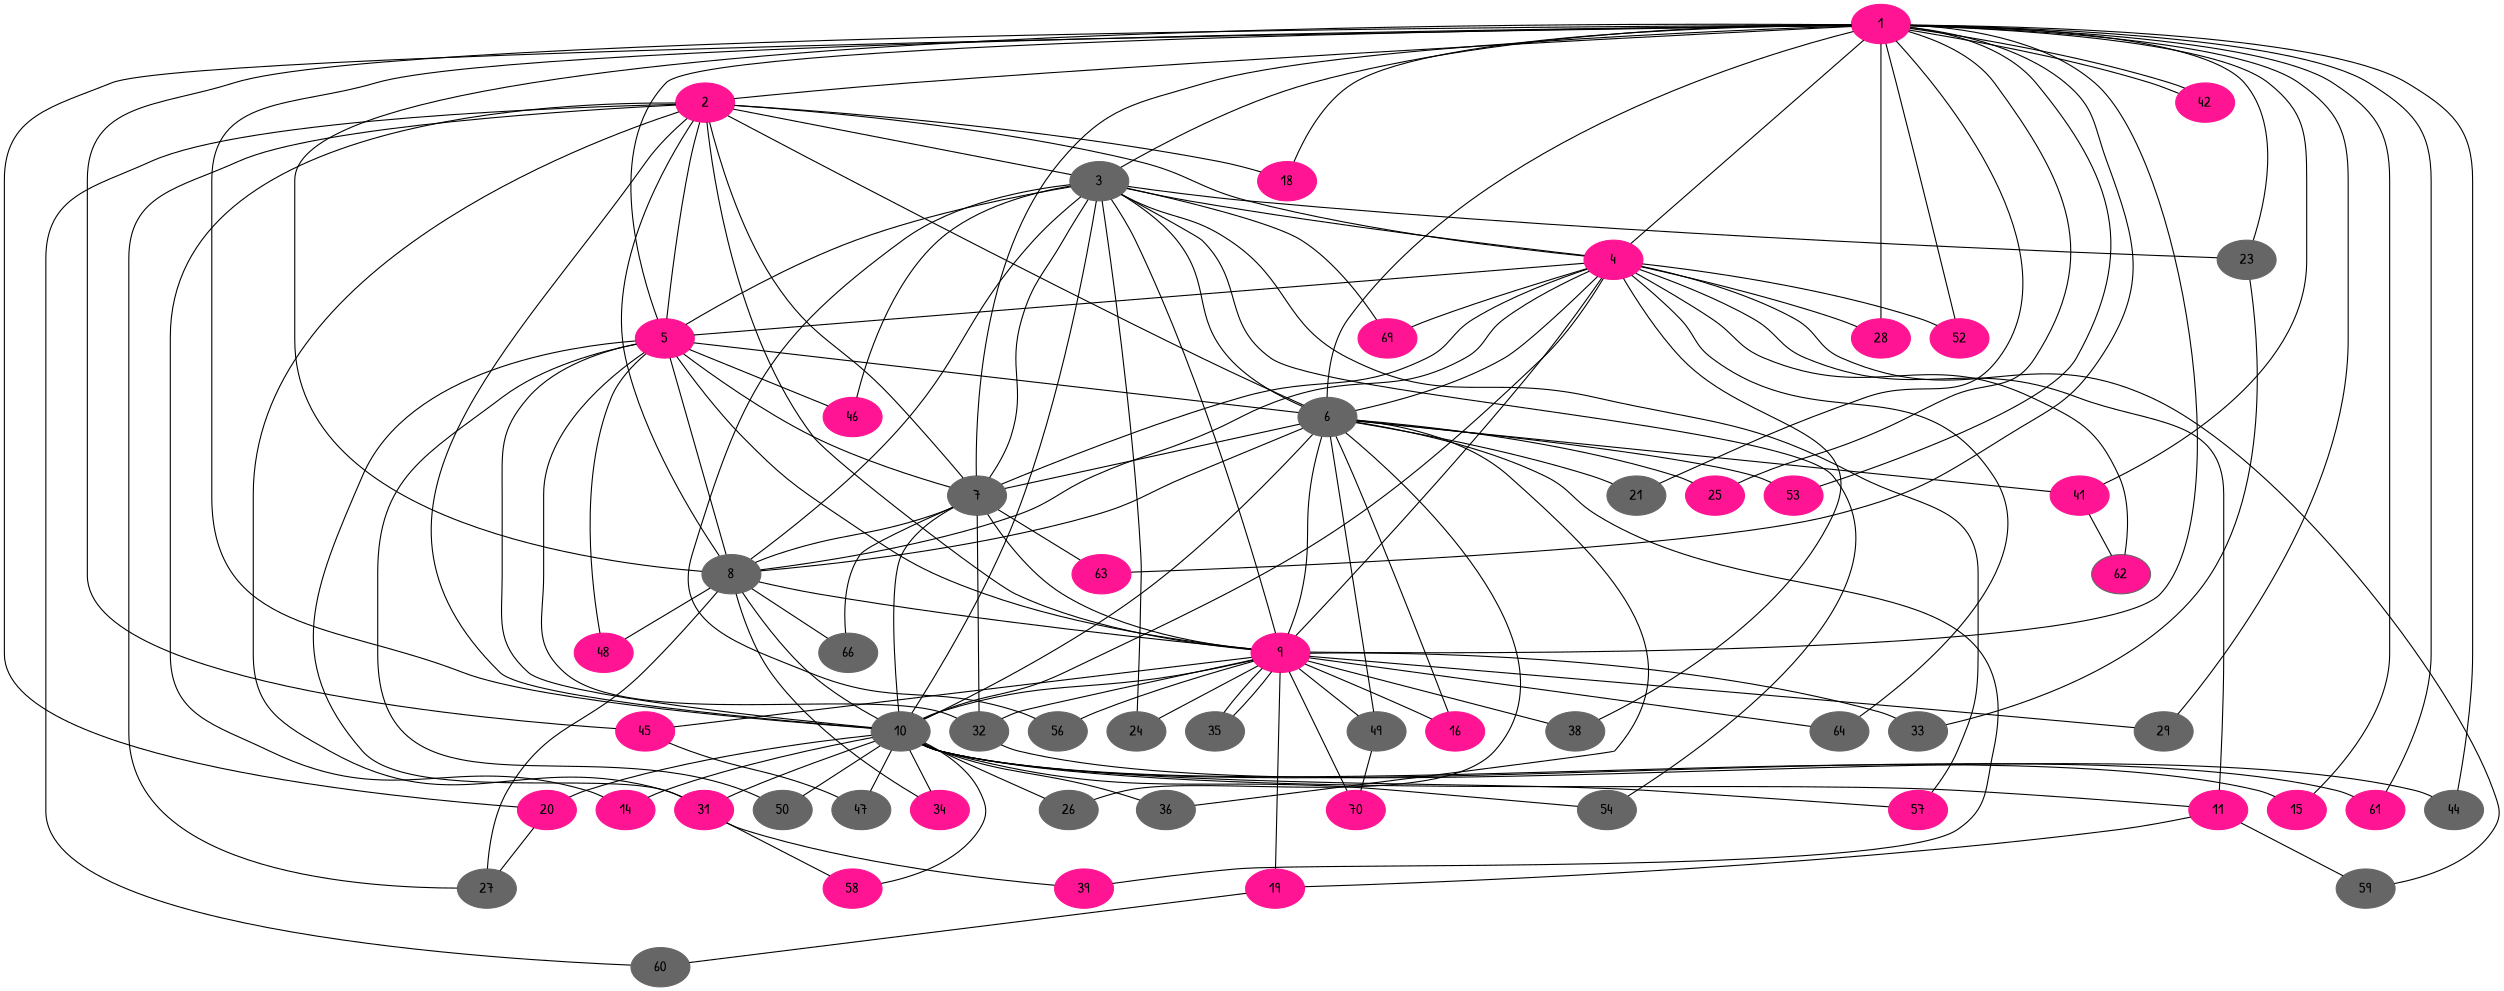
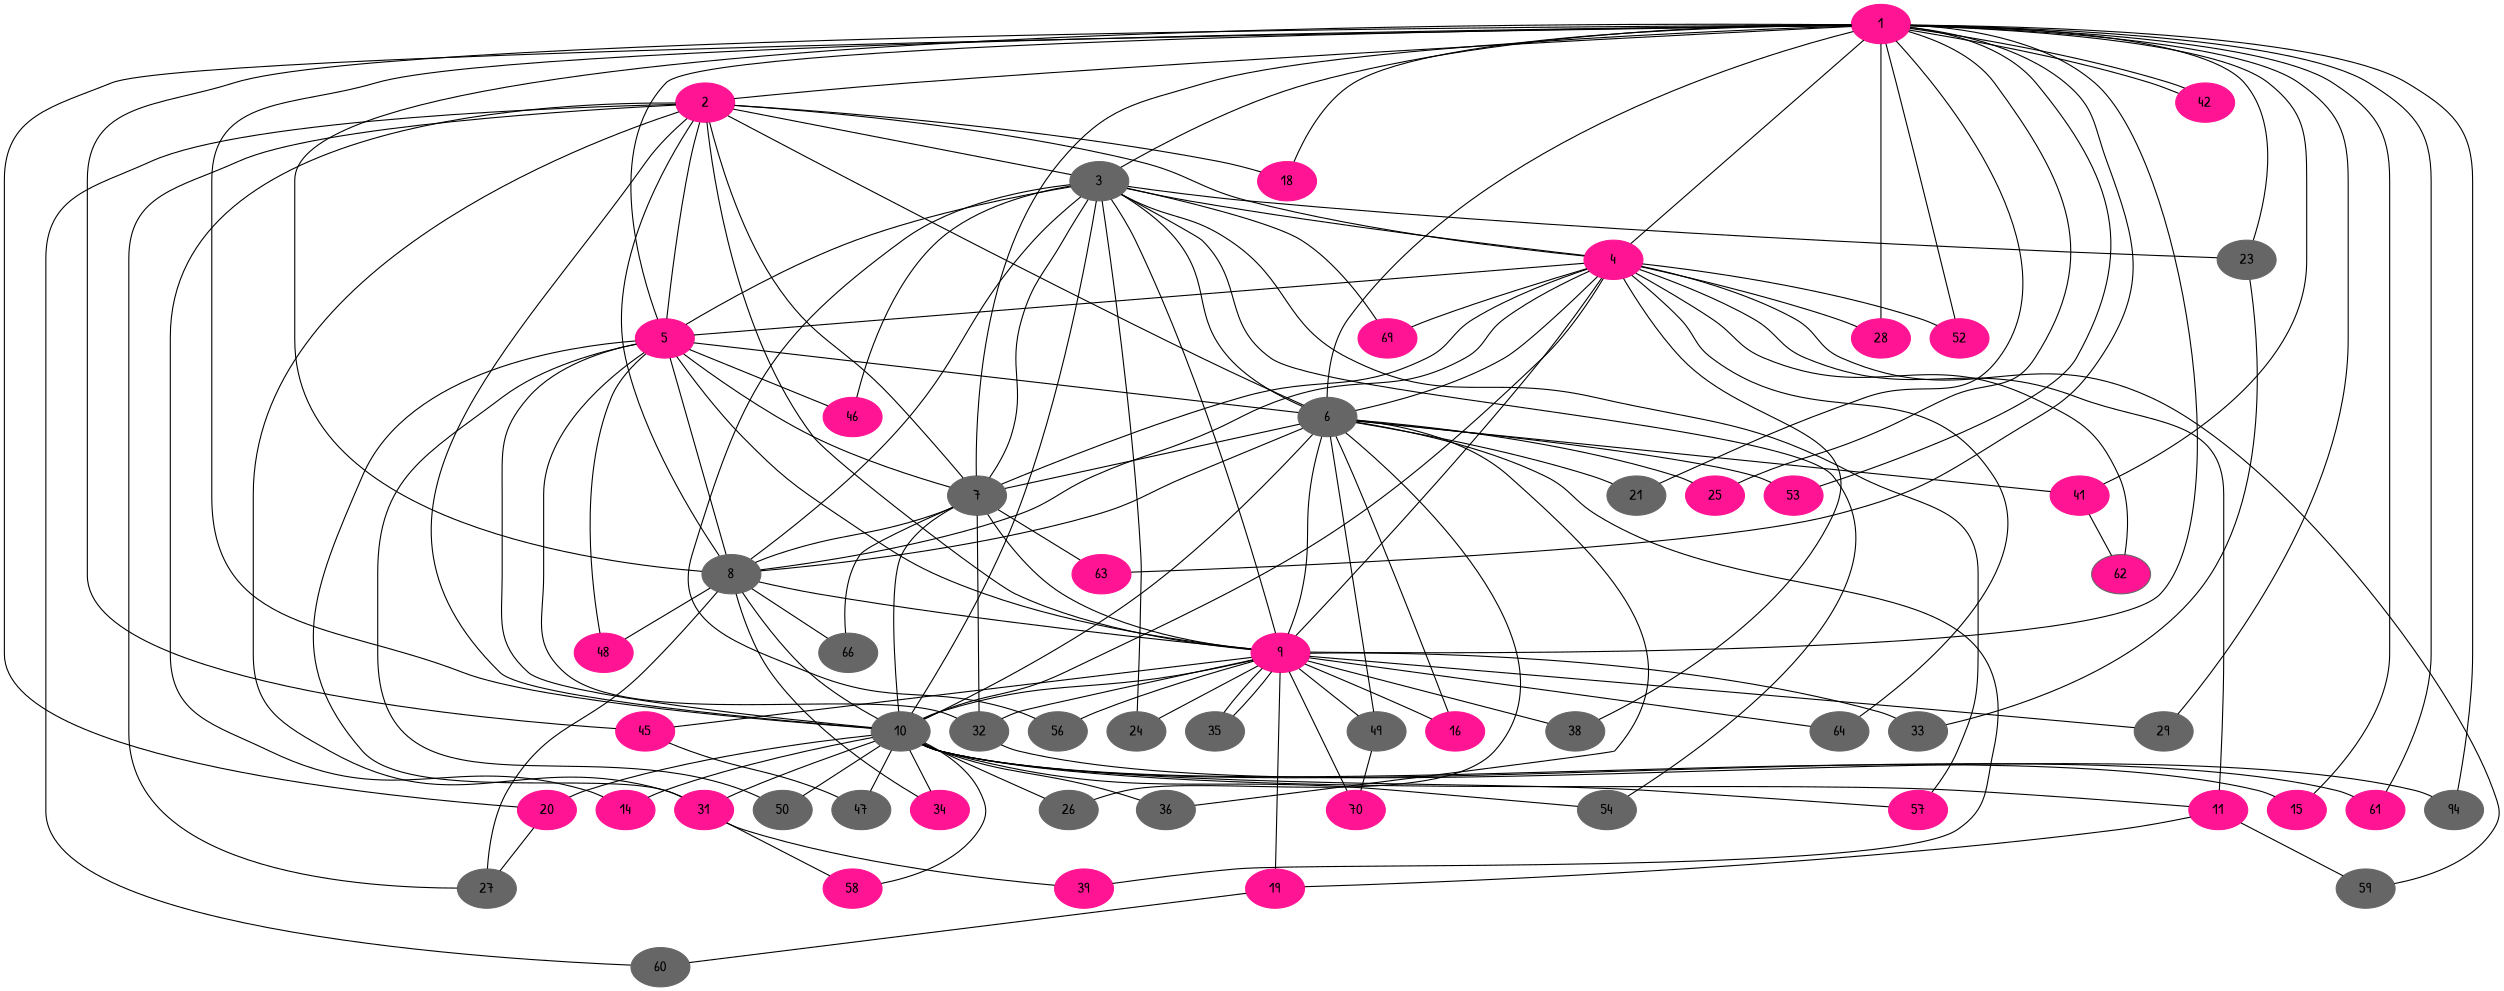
  graph {
    fontname="Patrick Hand"
    node [color=deeppink fontname="Patrick Hand" style=filled]
    edge [fontname="Patrick Hand"]
    1 [super="+67"]
    2 [super="+40"]
    3 [color=gray40 super="+65"]
    4 [super="+43"]
    5 [super="+22"]
    6 [color=gray40 super="+15"]
    7 [color=gray40 super="+55"]
    8 [color=gray40 super="+17"]
    9 [super="+12"]
    10 [color=gray40 super="+51"]
    n11 [label=15]
    18
    20
    21 [color=gray40]
    23 [color=gray40]
    25
    28 [super="+30"]
    29 [color=gray40]
    41
    42
-   44 [color=gray40]
+   44 [color=gray40 label=94]
    45
    52
    53
    61
    63
    14
    27 [color=gray40 super="+68"]
    31 [super="+71"]
    60 [color=gray40]
    24 [color=gray40]
    46
    54 [color=gray40]
    56 [color=gray40]
    57
    69
    11 [super="+37"]
    38 [color=gray40]
    59 [color=gray40]
    62 [color=gray40 fillcolor=deeppink]
    64 [color=gray40]
    32 [color=gray40]
    48
    50 [color=gray40]
    16
    26 [color=gray40]
    36 [color=gray40]
    39
    49 [color=gray40]
    66 [color=gray40]
    34
    19
    33 [color=gray40]
    35 [color=gray40]
    70
    47 [color=gray40]
    58
    1 -- 2
    1 -- 3
    1 -- 4
    1 -- 5
    1 -- 6 [weight=2]
    1 -- 7
    1 -- 8
    1 -- 9
    1 -- 10 [weight=2]
    1 -- n11
    1 -- 18
    1 -- 20
    1 -- 21
    1 -- 23
    1 -- 25
    1 -- 28 [weight=2]
    1 -- 29
    1 -- 41
    1 -- 42
    1 -- 42
    1 -- 44
    1 -- 45
    1 -- 52
    1 -- 53
    1 -- 61
    1 -- 63
    2 -- 3 [weight=2]
    2 -- 4
    2 -- 5
    2 -- 6
    2 -- 7
    2 -- 8
    2 -- 9
    2 -- 10
    2 -- 18
    2 -- 14
    2 -- 27
    2 -- 31
    2 -- 60
    3 -- 4
    3 -- 5 [weight=2]
    3 -- 6
    3 -- 7
    3 -- 8
    3 -- 9
    3 -- 10
    3 -- 23
    3 -- 24
    3 -- 46
    3 -- 54
    3 -- 56
    3 -- 57
    3 -- 69
    4 -- 5
    4 -- 6
    4 -- 7
    4 -- 8
    4 -- 9
    4 -- 10 [weight=2]
    4 -- 28
    4 -- 52
    4 -- 69
    4 -- 11 [weight=2]
    4 -- 38
    4 -- 59
    4 -- 62
    4 -- 64
    5 -- 6
    5 -- 7
    5 -- 8
    5 -- 9
    5 -- 10 [weight=2]
    5 -- 31
    5 -- 46
    5 -- 32
    5 -- 48
    5 -- 50
    6 -- 7
    6 -- 8
    6 -- 9
    6 -- 10 [weight=2]
    6 -- 21
    6 -- 25
    6 -- 41
    6 -- 53
    6 -- 16
    6 -- 26
    6 -- 36
    6 -- 39
    6 -- 49
    7 -- 8
    7 -- 9 [weight=2]
    7 -- 10
    7 -- 63
    7 -- 32
    7 -- 66
    8 -- 9
    8 -- 10
    8 -- 27
    8 -- 48
    8 -- 66
    8 -- 34
    9 -- 10
    9 -- 29
    9 -- 45
    9 -- 24
    9 -- 56
    9 -- 38
    9 -- 64
    9 -- 32
    9 -- 16
    9 -- 49
    9 -- 19
    9 -- 33
    9 -- 35
    9 -- 35
    9 -- 70
    10 -- n11
    10 -- 20
    10 -- 61
    10 -- 14
    10 -- 31
    10 -- 54
    10 -- 57
    10 -- 11
    10 -- 50
    10 -- 26
    10 -- 36
    10 -- 34
    10 -- 47
    10 -- 58
    20 -- 27
    23 -- 33
    41 -- 62
    45 -- 47
    31 -- 39
    31 -- 58
    11 -- 59
    11 -- 19
    32 -- 44
    49 -- 70
    19 -- 60
  }
